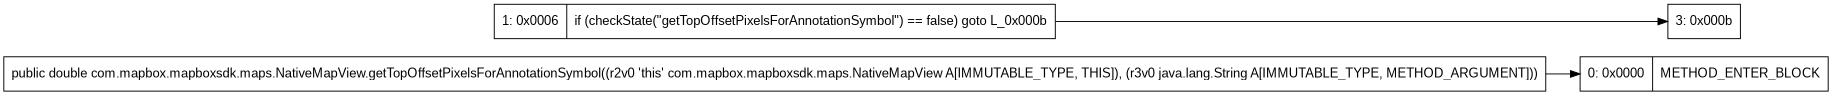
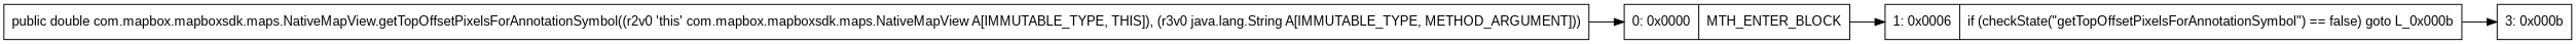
  digraph {
    fontname="Liberation Sans"
    rankdir=LR
    node [fontname="Liberation Sans" shape=record]
    edge [fontname="Liberation Sans"]
-   n1 [label="{0\:\ 0x0000|METHOD_ENTER_BLOCK\l}"]
+   n1 [label="{0\:\ 0x0000|MTH_ENTER_BLOCK\l}"]
    n2 [label="{1\:\ 0x0006|if (checkState(\"getTopOffsetPixelsForAnnotationSymbol\") == false) goto L_0x000b\l}"]
    n3 [label="{3\:\ 0x000b}"]
    n4 [label="{public double com.mapbox.mapboxsdk.maps.NativeMapView.getTopOffsetPixelsForAnnotationSymbol((r2v0 'this' com.mapbox.mapboxsdk.maps.NativeMapView A[IMMUTABLE_TYPE, THIS]), (r3v0 java.lang.String A[IMMUTABLE_TYPE, METHOD_ARGUMENT])) }"]
+   n1 -> n2
    n2 -> n3
    n4 -> n1
  }
